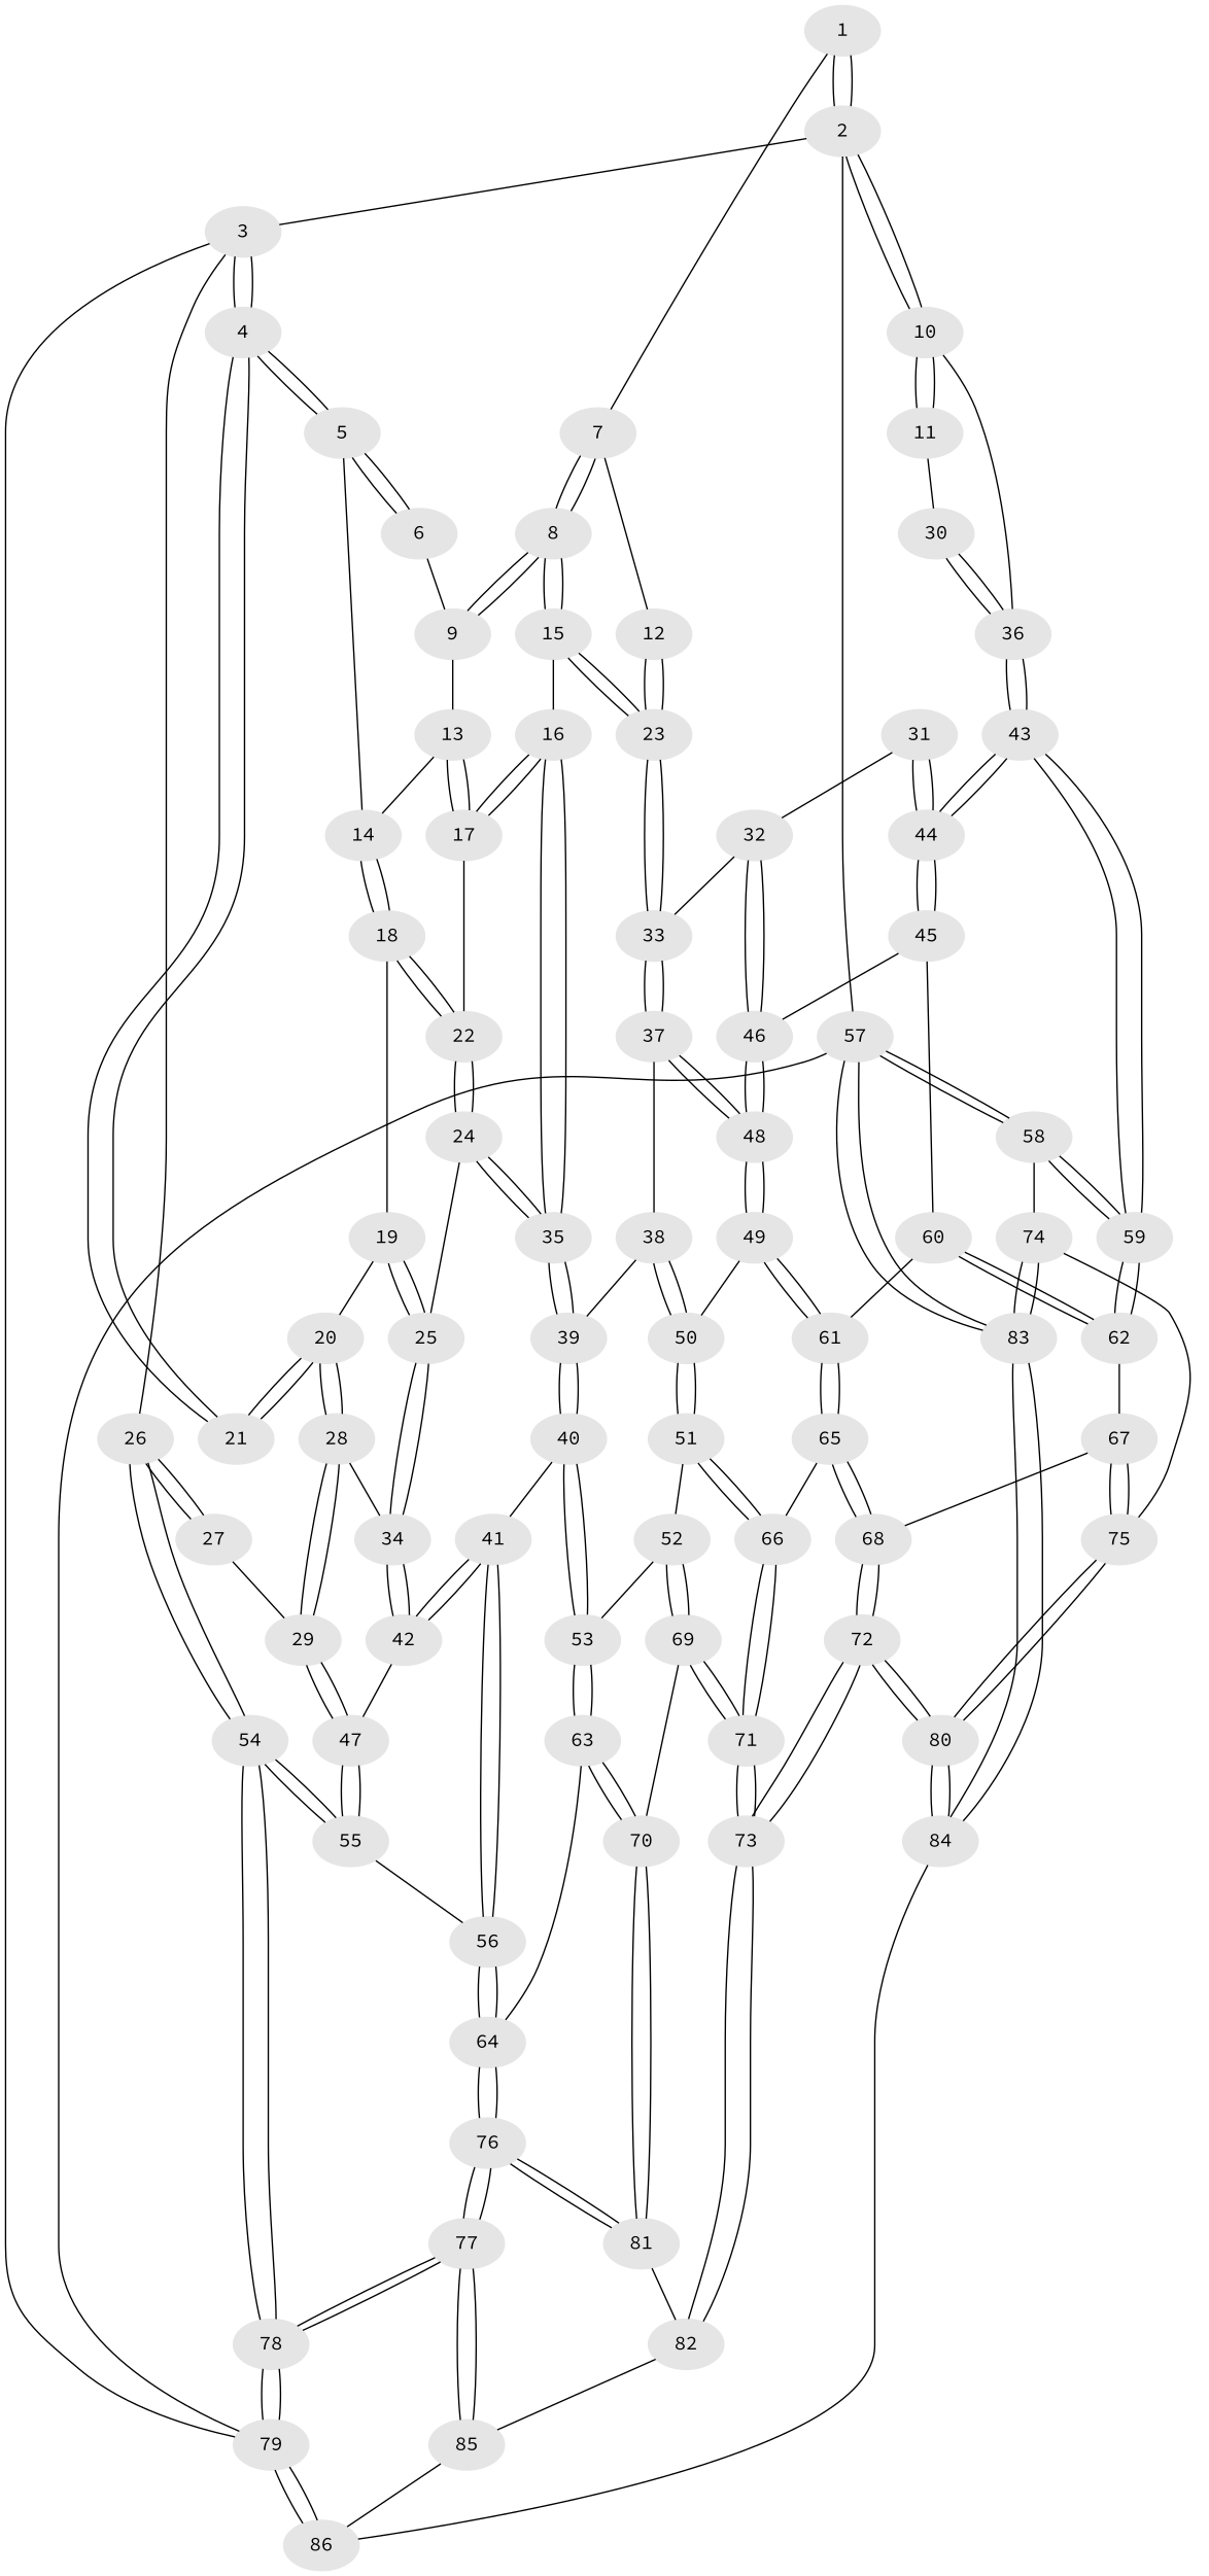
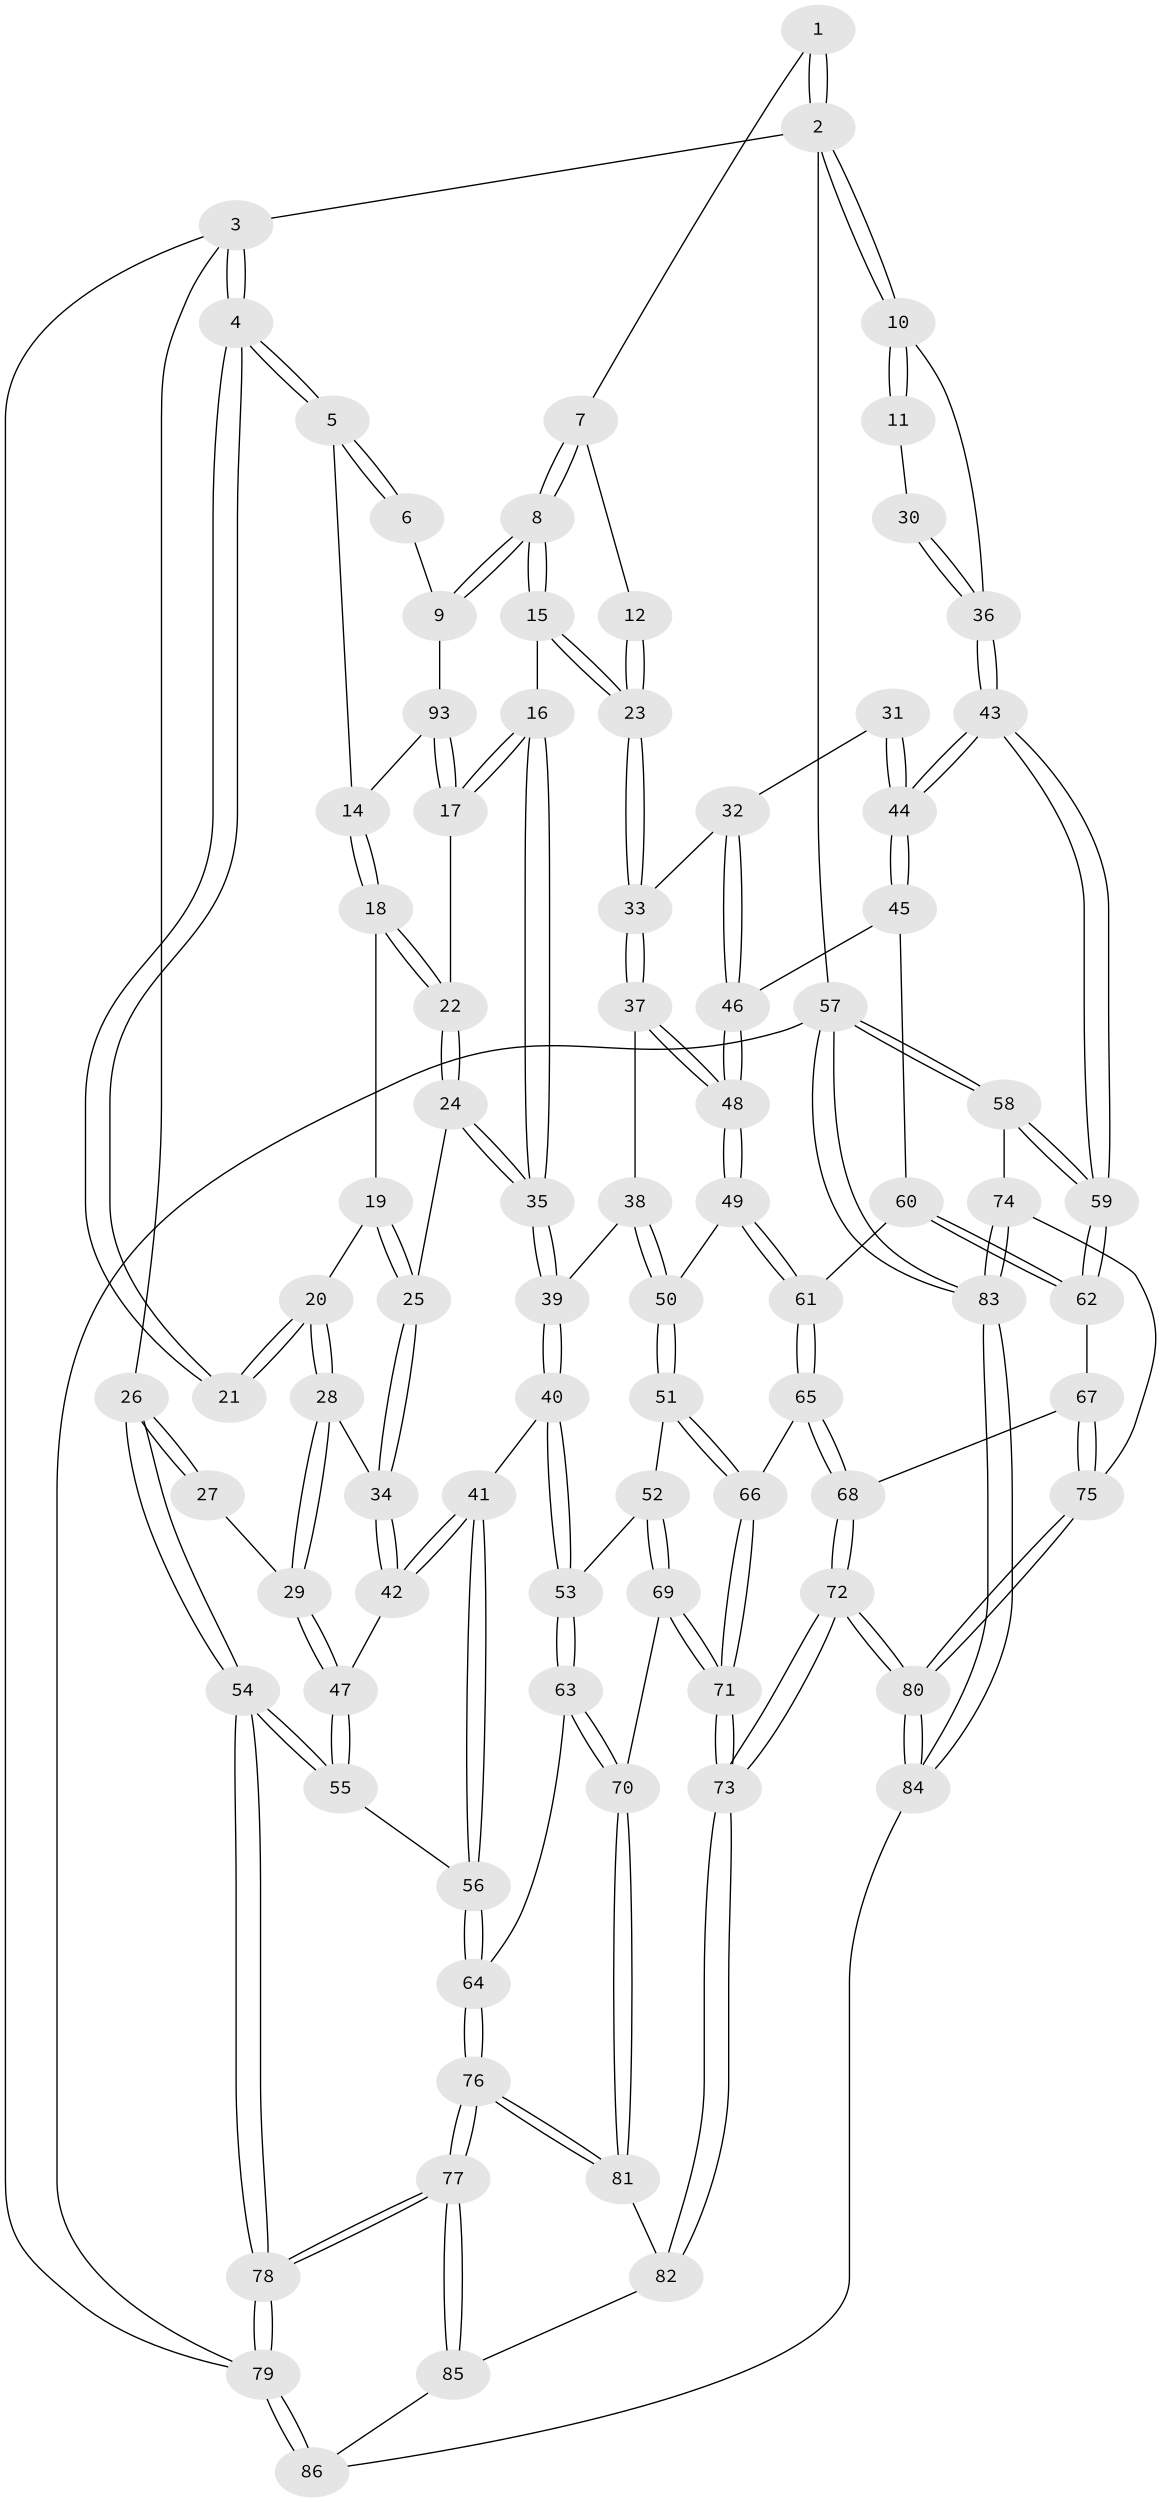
  graph {
    fontname="Source Code Pro"
    node [color=gray90 fontname="Source Code Pro" style=filled]
    edge [fontname="Source Code Pro"]
    1
    2
    7
    3
    10
    57
    8
    12
    4
    26
    79
    11
    36
    58
    83
    5
    21
    27
    54
    86
    6
    14
    9
    18
-   13
+   13 [label=93]
    15
    23
    16
    17
    30
    43
    33
    22
    19
    35
    39
    24
    20
    25
    28
    34
    29
    37
    42
    55
    78
    47
    31
    32
    44
    46
    45
    48
    38
    40
    59
    50
    49
    51
    41
    53
    56
    63
    64
    62
    60
    61
    65
    52
    66
    69
    71
    70
    76
    74
    84
    75
    67
    68
    81
    77
    72
    73
    80
    82
    85
    1 -- 2
    1 -- 2
    1 -- 7
    2 -- 3
    2 -- 10
    2 -- 10
    2 -- 57
    7 -- 8
    7 -- 8
    7 -- 12
    3 -- 4
    3 -- 4
    3 -- 26
    3 -- 79
    10 -- 11
    10 -- 11
    10 -- 36
    57 -- 79
    57 -- 58
    57 -- 58
    57 -- 83
    57 -- 83
    8 -- 9
    8 -- 9
    8 -- 15
    8 -- 15
    12 -- 23
    12 -- 23
    4 -- 5
    4 -- 5
    4 -- 21
    4 -- 21
    26 -- 27
    26 -- 27
    26 -- 54
    26 -- 54
    79 -- 86
    79 -- 86
    11 -- 30
    36 -- 43
    36 -- 43
    58 -- 59
    58 -- 59
    58 -- 74
    83 -- 84
    83 -- 84
    5 -- 6
    5 -- 6
    5 -- 14
    27 -- 29
    54 -- 55
    54 -- 55
    54 -- 78
    54 -- 78
    6 -- 9
    14 -- 18
    14 -- 18
    9 -- 13
    18 -- 22
    18 -- 22
    18 -- 19
    13 -- 14
    13 -- 17
    13 -- 17
    15 -- 23
    15 -- 23
    15 -- 16
    23 -- 33
    23 -- 33
    16 -- 17
    16 -- 17
    16 -- 35
    16 -- 35
    17 -- 22
    30 -- 36
    30 -- 36
    43 -- 44
    43 -- 44
    43 -- 59
    43 -- 59
    33 -- 37
    33 -- 37
    22 -- 24
    22 -- 24
    19 -- 20
    19 -- 25
    19 -- 25
    35 -- 39
    35 -- 39
    39 -- 40
    39 -- 40
    24 -- 35
    24 -- 35
    24 -- 25
    20 -- 21
    20 -- 21
    20 -- 28
    20 -- 28
    25 -- 34
    25 -- 34
    28 -- 34
    28 -- 29
    28 -- 29
    34 -- 42
    34 -- 42
    29 -- 47
    29 -- 47
    37 -- 48
    37 -- 48
    37 -- 38
    42 -- 47
    55 -- 56
    78 -- 79
    78 -- 79
    47 -- 55
    47 -- 55
    31 -- 32
    31 -- 44
    31 -- 44
    32 -- 33
    32 -- 46
    32 -- 46
    44 -- 45
    44 -- 45
    46 -- 48
    46 -- 48
    45 -- 46
    45 -- 60
    48 -- 49
    48 -- 49
    38 -- 39
    38 -- 50
    38 -- 50
    40 -- 41
    40 -- 53
    40 -- 53
    59 -- 62
    59 -- 62
    50 -- 51
    50 -- 51
    49 -- 50
    49 -- 61
    49 -- 61
    51 -- 52
    51 -- 66
    51 -- 66
    41 -- 42
    41 -- 42
    41 -- 56
    41 -- 56
    53 -- 63
    53 -- 63
    56 -- 64
    56 -- 64
    63 -- 64
    63 -- 70
    63 -- 70
    64 -- 76
    64 -- 76
    62 -- 67
    60 -- 62
    60 -- 62
    60 -- 61
    61 -- 65
    61 -- 65
    65 -- 66
    65 -- 68
    65 -- 68
    52 -- 53
    52 -- 69
    52 -- 69
    66 -- 71
    66 -- 71
    69 -- 71
    69 -- 71
    69 -- 70
    71 -- 73
    71 -- 73
    70 -- 81
    70 -- 81
    76 -- 81
    76 -- 81
    76 -- 77
    76 -- 77
    74 -- 83
    74 -- 83
    74 -- 75
    84 -- 86
    75 -- 80
    75 -- 80
    67 -- 75
    67 -- 75
    67 -- 68
    68 -- 72
    68 -- 72
    81 -- 82
    77 -- 78
    77 -- 78
    77 -- 85
    77 -- 85
    72 -- 73
    72 -- 73
    72 -- 80
    72 -- 80
    73 -- 82
    73 -- 82
    80 -- 84
    80 -- 84
    82 -- 85
    85 -- 86
  }
